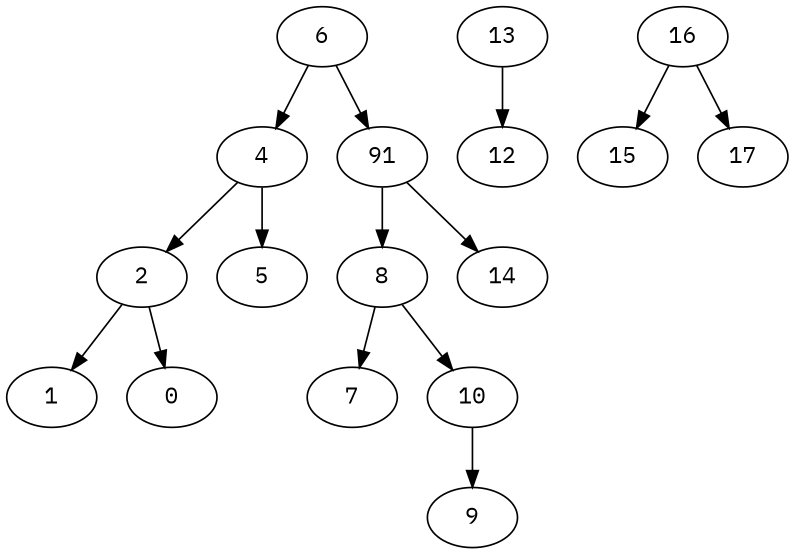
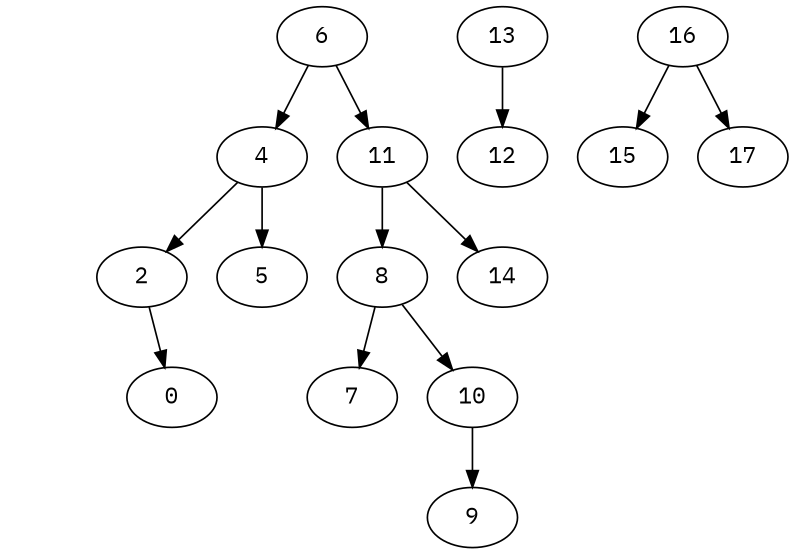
  digraph {
    fontname="IBM Plex Mono"
    node [fontname="IBM Plex Mono"]
    edge [fontname="IBM Plex Mono"]
    6
    4
-   11 [label=91]
+   11
    2
    5
    8
    14
-   1
    n9 [label=0]
    7
    10
    9
    13
    12
    16
    15
    17
    6 -> 4
    6 -> 11
    4 -> 2
    4 -> 5
    11 -> 8
    11 -> 14
-   2 -> 1
    2 -> n9
    8 -> 7
    8 -> 10
    10 -> 9
    13 -> 12
    16 -> 15
    16 -> 17
  }
